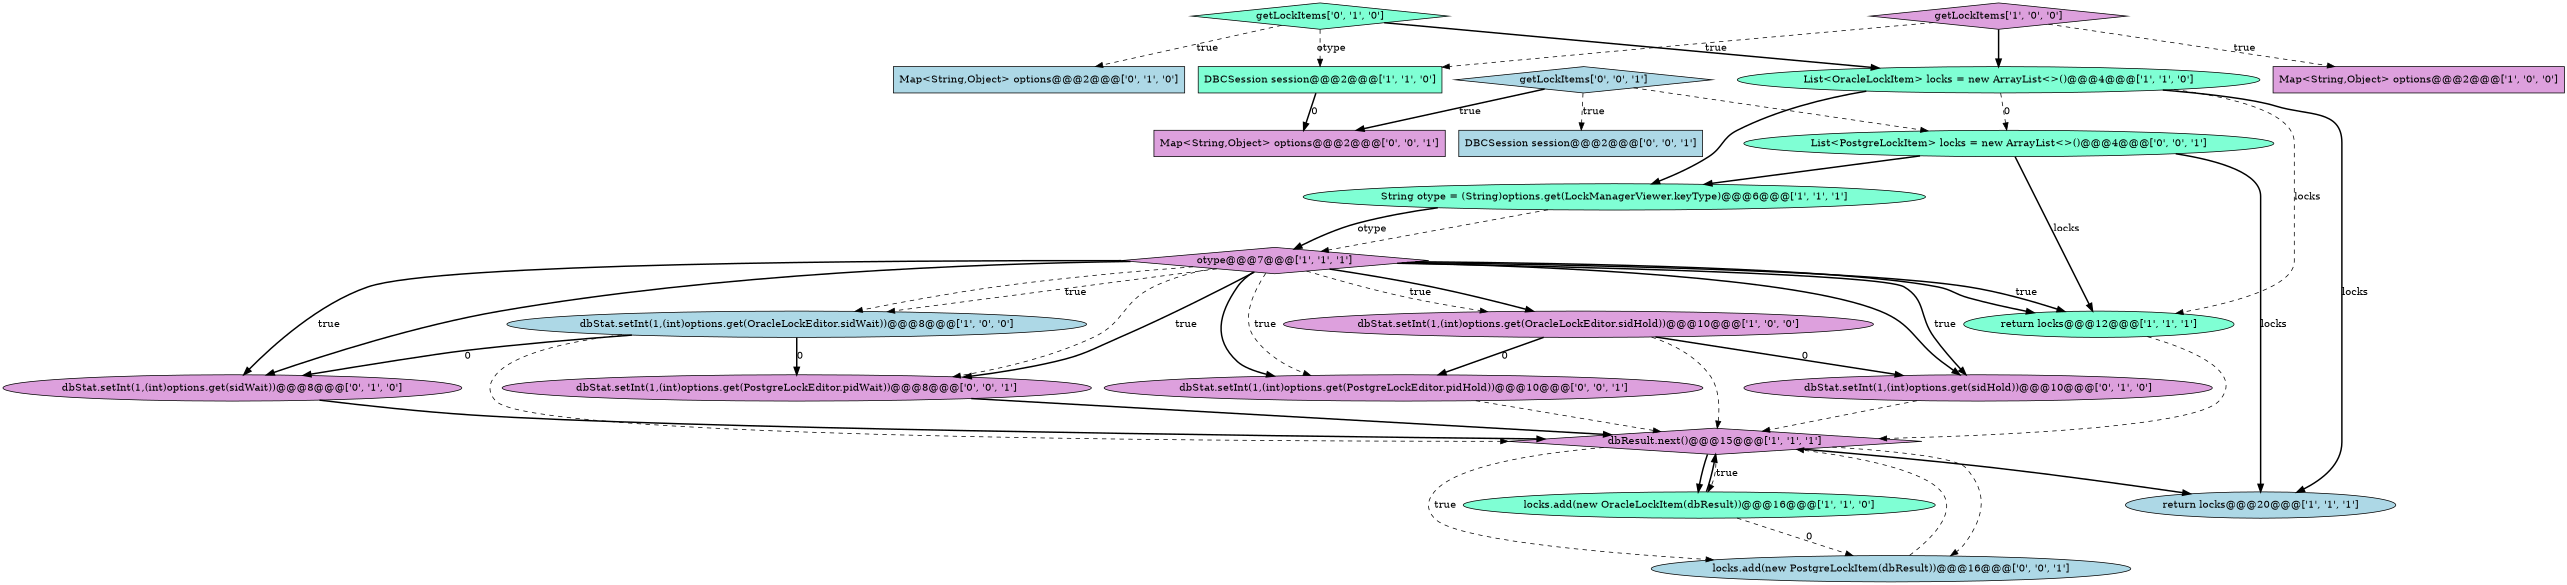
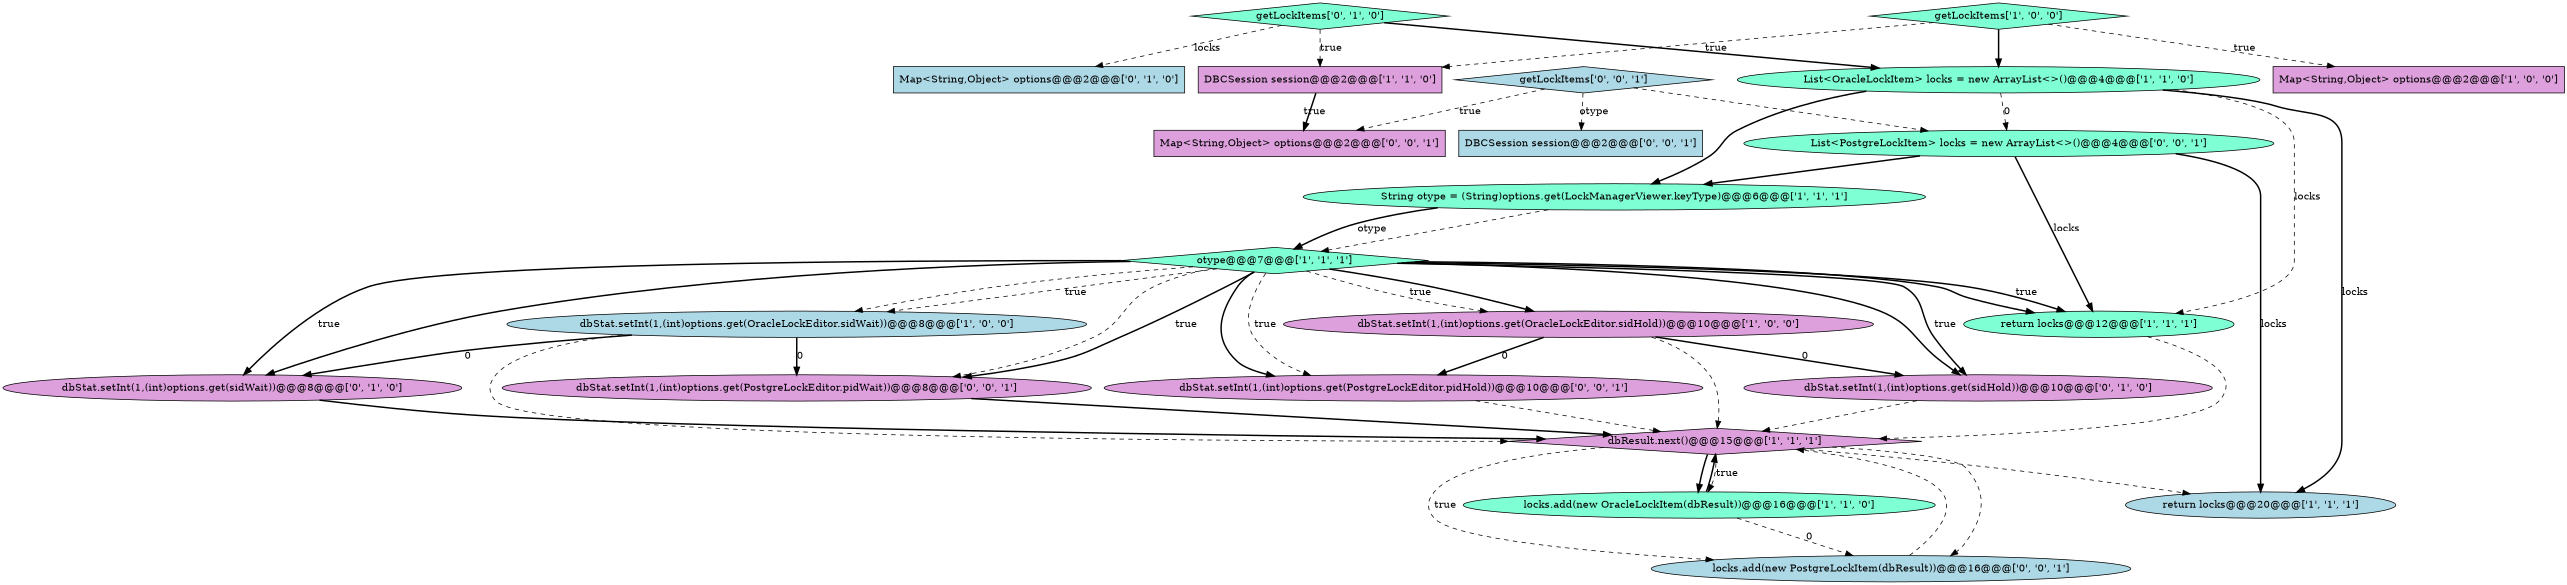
  digraph {
    node [fillcolor=plum shape=ellipse style=filled]
    edge [style=bold]
    n1 [label="dbStat.setInt(1,(int)options.get(PostgreLockEditor.pidWait))@@@8@@@['0', '0', '1']"]
    n2 [label="dbResult.next()@@@15@@@['1', '1', '1']" shape=diamond]
    n3 [fillcolor=lightblue label="return locks@@@20@@@['1', '1', '1']"]
    n4 [fillcolor=lightblue label="locks.add(new PostgreLockItem(dbResult))@@@16@@@['0', '0', '1']"]
    n5 [fillcolor=aquamarine label="locks.add(new OracleLockItem(dbResult))@@@16@@@['1', '1', '0']"]
-   n6 [fillcolor=aquamarine label="DBCSession session@@@2@@@['1', '1', '0']" shape=box]
+   n6 [label="DBCSession session@@@2@@@['1', '1', '0']" shape=box]
    n7 [label="Map<String,Object> options@@@2@@@['0', '0', '1']" shape=box]
    n8 [label="dbStat.setInt(1,(int)options.get(PostgreLockEditor.pidHold))@@@10@@@['0', '0', '1']"]
    n9 [label="dbStat.setInt(1,(int)options.get(OracleLockEditor.sidHold))@@@10@@@['1', '0', '0']"]
    n10 [label="dbStat.setInt(1,(int)options.get(sidHold))@@@10@@@['0', '1', '0']"]
    n11 [fillcolor=aquamarine label="getLockItems['0', '1', '0']" shape=diamond]
    n12 [fillcolor=lightblue label="Map<String,Object> options@@@2@@@['0', '1', '0']" shape=box]
    n13 [fillcolor=aquamarine label="List<OracleLockItem> locks = new ArrayList<>()@@@4@@@['1', '1', '0']"]
    n14 [fillcolor=aquamarine label="return locks@@@12@@@['1', '1', '1']"]
    n15 [fillcolor=aquamarine label="List<PostgreLockItem> locks = new ArrayList<>()@@@4@@@['0', '0', '1']"]
    n16 [fillcolor=aquamarine label="String otype = (String)options.get(LockManagerViewer.keyType)@@@6@@@['1', '1', '1']"]
    n17 [label="Map<String,Object> options@@@2@@@['1', '0', '0']" shape=box]
    n18 [fillcolor=lightblue label="getLockItems['0', '0', '1']" shape=diamond]
    n19 [fillcolor=lightblue label="DBCSession session@@@2@@@['0', '0', '1']" shape=box]
    n20 [fillcolor=lightblue label="dbStat.setInt(1,(int)options.get(OracleLockEditor.sidWait))@@@8@@@['1', '0', '0']"]
    n21 [label="dbStat.setInt(1,(int)options.get(sidWait))@@@8@@@['0', '1', '0']"]
-   n22 [label="otype@@@7@@@['1', '1', '1']" shape=diamond]
-   n23 [label="getLockItems['1', '0', '0']" shape=diamond]
+   n22 [fillcolor=aquamarine label="otype@@@7@@@['1', '1', '1']" shape=diamond]
+   n23 [fillcolor=aquamarine label="getLockItems['1', '0', '0']" shape=diamond]
    n1 -> n2
-   n2 -> n3
+   n2 -> n3 [style=dashed]
    n2 -> n4 [style=dashed]
    n2 -> n4 [label=true style=dashed]
    n2 -> n5 [label=true style=dashed]
    n2 -> n5
    n4 -> n2 [style=dashed]
    n5 -> n2
    n5 -> n4 [label=0 style=dashed]
-   n6 -> n7 [label=0]
+   n6 -> n7 [label=true]
    n8 -> n2 [style=dashed]
    n9 -> n2 [style=dashed]
    n9 -> n8 [label=0]
    n9 -> n10 [label=0]
    n10 -> n2 [style=dashed]
-   n11 -> n6 [label=otype style=dashed]
-   n11 -> n12 [label=true style=dashed]
+   n11 -> n6 [label=true style=dashed]
+   n11 -> n12 [label=locks style=dashed]
    n11 -> n13
    n13 -> n3 [label=locks]
    n13 -> n14 [label=locks style=dashed]
    n13 -> n15 [label=0 style=dashed]
    n13 -> n16
    n14 -> n2 [style=dashed]
    n15 -> n3 [label=locks]
    n15 -> n14 [label=locks]
    n15 -> n16
    n16 -> n22 [label=otype]
    n16 -> n22 [style=dashed]
-   n18 -> n7 [label=true]
+   n18 -> n7 [label=true style=dashed]
    n18 -> n15 [style=dashed]
-   n18 -> n19 [label=true style=dashed]
+   n18 -> n19 [label=otype style=dashed]
    n20 -> n1 [label=0]
    n20 -> n2 [style=dashed]
    n20 -> n21 [label=0]
    n21 -> n2
    n22 -> n1 [style=dashed]
    n22 -> n1 [label=true]
    n22 -> n8
    n22 -> n8 [label=true style=dashed]
    n22 -> n9 [label=true style=dashed]
    n22 -> n9
    n22 -> n10 [label=true]
    n22 -> n10
    n22 -> n14 [label=true]
    n22 -> n14
    n22 -> n20 [style=dashed]
    n22 -> n20 [label=true style=dashed]
    n22 -> n21 [label=true]
    n22 -> n21
    n23 -> n6 [label=true style=dashed]
    n23 -> n13
    n23 -> n17 [label=true style=dashed]
  }
